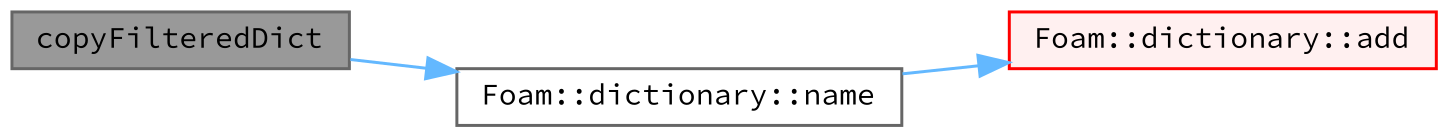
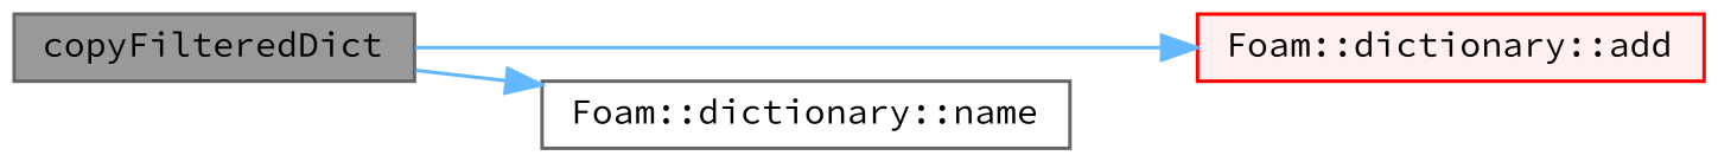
  digraph {
    fontname="Source Code Pro"
    rankdir=LR
    node [fontname="Source Code Pro" fontsize=10 shape=box style=filled]
    edge [color=steelblue1 fontname="Source Code Pro" fontsize=10 labelfontname=Helvetica labelfontsize=10 style=solid]
    n1 [color=gray40 fillcolor=grey60 fontcolor=black height=0.2 label=copyFilteredDict width=0.4]
    n2 [color=red fillcolor="#FFF0F0" height=0.2 label="Foam::dictionary::add" width=0.4]
    n3 [color=grey40 fillcolor=white height=0.2 label="Foam::dictionary::name" width=0.4]
-   n3 -> n2
+   n1 -> n2
    n1 -> n3
  }
